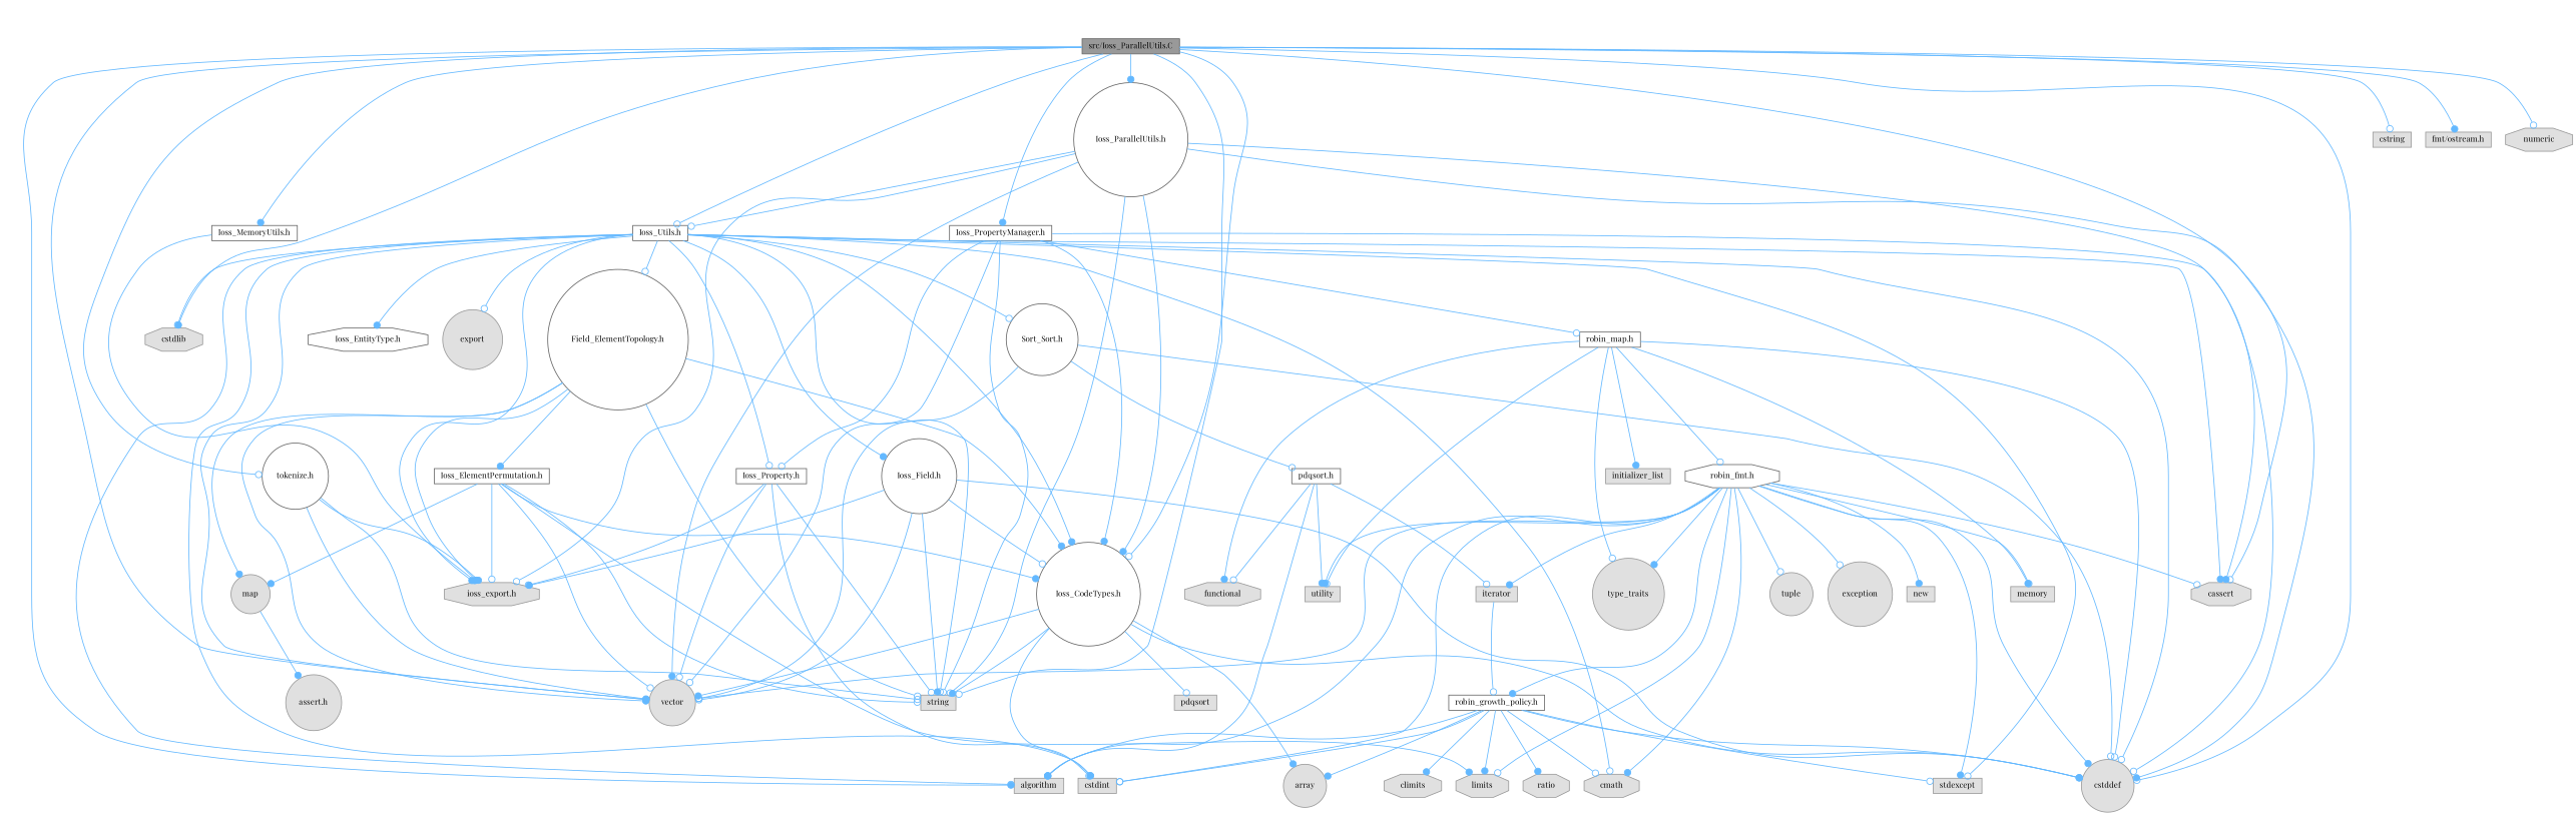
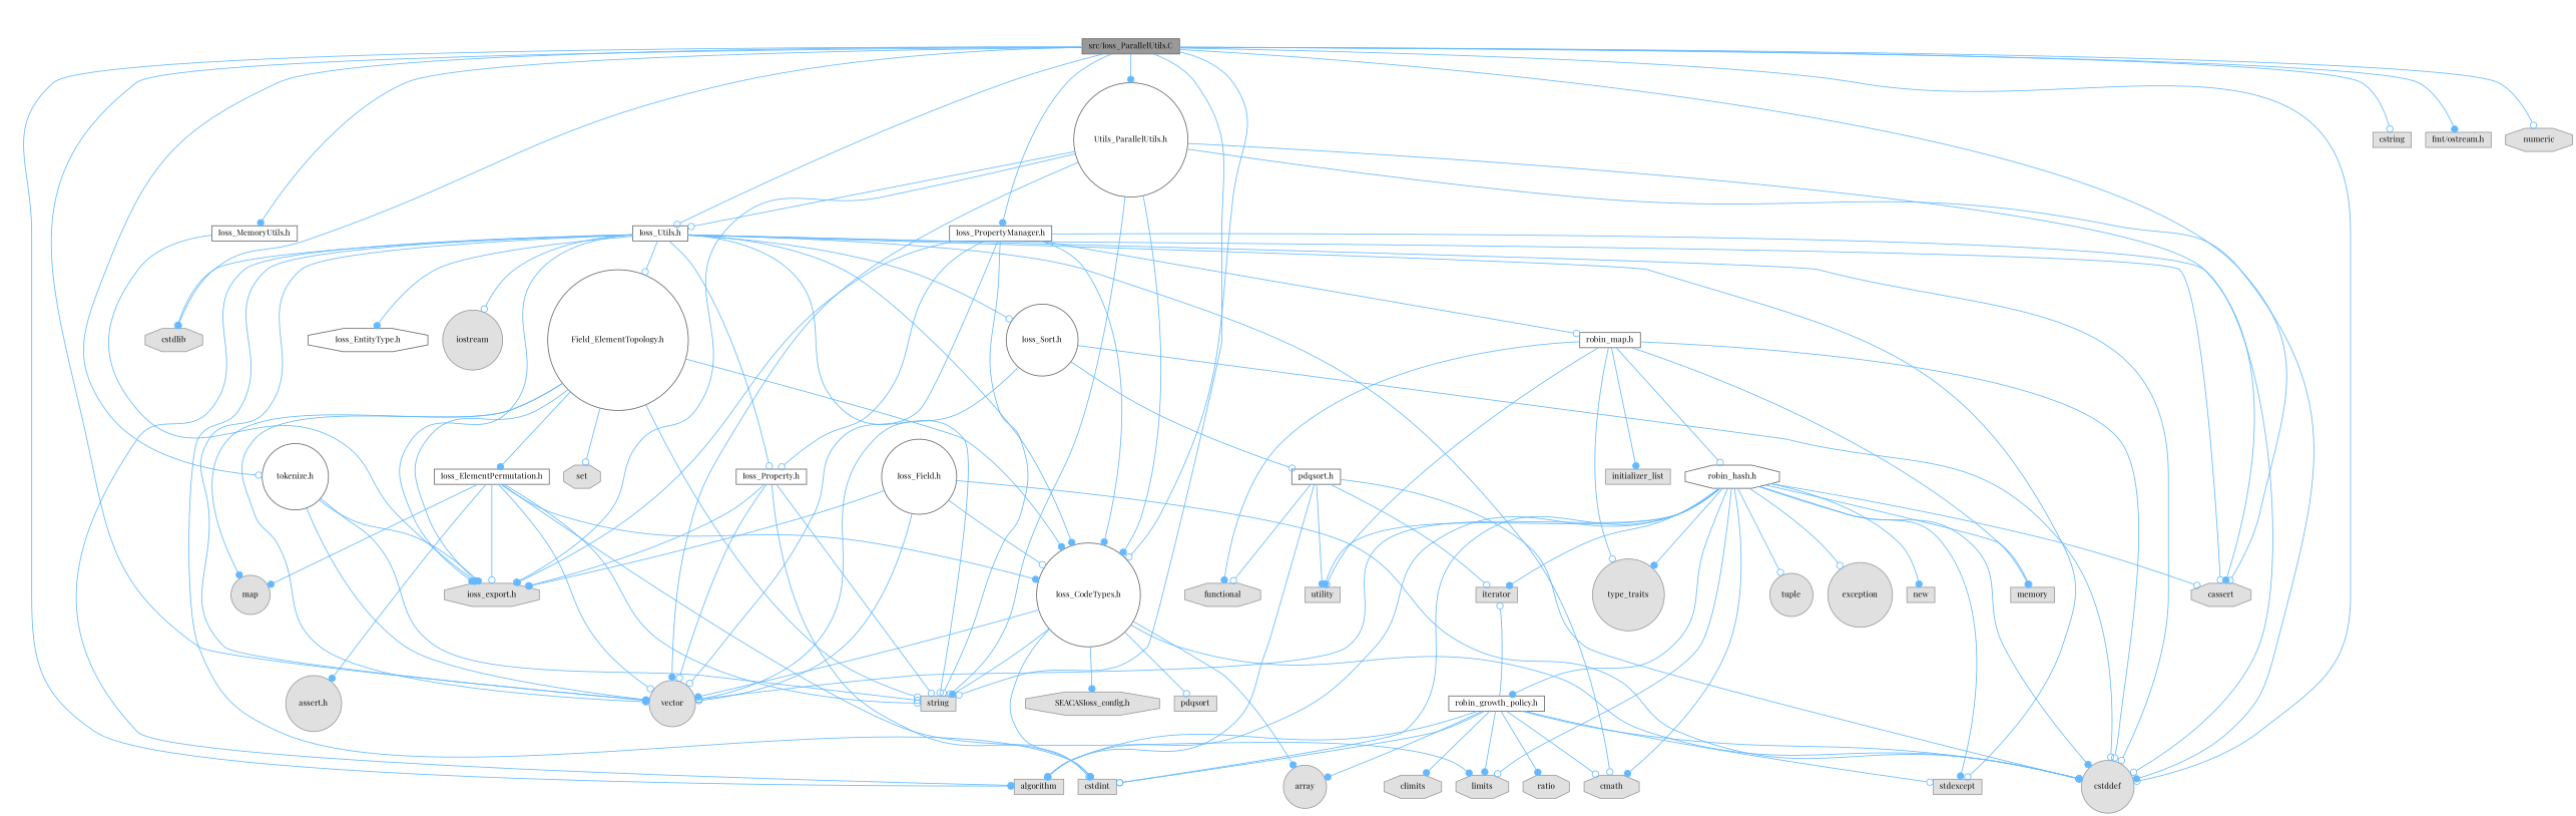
  digraph {
    fontname="Playfair Display"
    node [color=grey60 fillcolor="#E0E0E0" fontname="Playfair Display" fontsize=10 shape=box style=filled]
    edge [arrowhead=odot color=steelblue1 fontname="Playfair Display" fontsize=10 labelfontname=Helvetica labelfontsize=10 style=solid]
    n1 [color=gray40 fillcolor=grey60 fontcolor=black height=0.2 label="src/Ioss_ParallelUtils.C" width=0.4]
    n2 [color=grey40 fillcolor=white height=0.2 label="Ioss_CodeTypes.h" shape=circle width=0.4]
    n3 [height=0.2 label=cstddef shape=circle width=0.4]
    n4 [height=0.2 label=string width=0.4]
    n5 [height=0.2 label=vector shape=circle width=0.4]
    n6 [color=grey40 fillcolor=white height=0.2 label="Ioss_MemoryUtils.h" width=0.4]
-   n7 [color=grey40 fillcolor=white height=0.2 label="Ioss_ParallelUtils.h" shape=circle width=0.4]
+   n7 [color=grey40 fillcolor=white height=0.2 label="Utils_ParallelUtils.h" shape=circle width=0.4]
    n8 [color=grey40 fillcolor=white height=0.2 label="Ioss_Utils.h" width=0.4]
    n9 [height=0.2 label=algorithm width=0.4]
    n10 [height=0.2 label=cassert shape=octagon width=0.4]
    n11 [height=0.2 label=cstdlib shape=octagon width=0.4]
    n12 [color=grey40 fillcolor=white height=0.2 label="Ioss_PropertyManager.h" width=0.4]
    n13 [height=0.2 label=cstring width=0.4]
    n14 [height=0.2 label="fmt/ostream.h" width=0.4]
    n15 [height=0.2 label=numeric shape=octagon width=0.4]
    n16 [color=grey40 fillcolor=white height=0.2 label="tokenize.h" shape=circle width=0.4]
    n17 [height=0.2 label=array shape=circle width=0.4]
    n18 [height=0.2 label=cstdint width=0.4]
+   n19 [height=0.2 label="SEACASIoss_config.h" shape=octagon width=0.4]
    n20 [height=0.2 label=pdqsort width=0.4]
    n21 [height=0.2 label="ioss_export.h" shape=octagon width=0.4]
    n22 [color=grey40 fillcolor=white height=0.2 label="Field_ElementTopology.h" shape=circle width=0.4]
    n23 [color=grey40 fillcolor=white height=0.2 label="Ioss_EntityType.h" shape=octagon width=0.4]
    n24 [color=grey40 fillcolor=white height=0.2 label="Ioss_Field.h" shape=circle width=0.4]
    n25 [color=grey40 fillcolor=white height=0.2 label="Ioss_Property.h" width=0.4]
-   n26 [color=grey40 fillcolor=white height=0.2 label="Sort_Sort.h" shape=circle width=0.4]
+   n26 [color=grey40 fillcolor=white height=0.2 label="Ioss_Sort.h" shape=circle width=0.4]
    n27 [height=0.2 label=cmath shape=octagon width=0.4]
-   n28 [height=0.2 label=export shape=circle width=0.4]
+   n28 [height=0.2 label=iostream shape=circle width=0.4]
    n29 [height=0.2 label=stdexcept width=0.4]
    n30 [color=grey40 fillcolor=white height=0.2 label="robin_map.h" width=0.4]
    n31 [color=grey40 fillcolor=white height=0.2 label="Ioss_ElementPermutation.h" width=0.4]
    n32 [height=0.2 label=map shape=circle width=0.4]
+   n33 [height=0.2 label=set shape=octagon width=0.4]
    n34 [color=grey40 fillcolor=white height=0.2 label="pdqsort.h" width=0.4]
    n35 [height=0.2 label="assert.h" shape=circle width=0.4]
    n36 [height=0.2 label=limits shape=octagon width=0.4]
    n37 [height=0.2 label=functional shape=octagon width=0.4]
    n38 [height=0.2 label=iterator width=0.4]
    n39 [height=0.2 label=utility width=0.4]
    n40 [height=0.2 label=initializer_list width=0.4]
    n41 [height=0.2 label=memory width=0.4]
    n42 [height=0.2 label=type_traits shape=circle width=0.4]
-   n43 [color=grey40 fillcolor=white height=0.2 label="robin_fmt.h" shape=octagon width=0.4]
+   n43 [color=grey40 fillcolor=white height=0.2 label="robin_hash.h" shape=octagon width=0.4]
    n44 [height=0.2 label=exception shape=circle width=0.4]
    n45 [height=0.2 label=new width=0.4]
    n46 [height=0.2 label=tuple shape=circle width=0.4]
    n47 [color=grey40 fillcolor=white height=0.2 label="robin_growth_policy.h" width=0.4]
    n48 [height=0.2 label=climits shape=octagon width=0.4]
    n49 [height=0.2 label=ratio shape=octagon width=0.4]
    n1 -> n2
    n1 -> n3
    n1 -> n4
    n1 -> n5
    n1 -> n6 [arrowhead=dot]
    n1 -> n7 [arrowhead=dot]
    n1 -> n8
    n1 -> n9 [arrowhead=dot]
    n1 -> n10
    n1 -> n11 [arrowhead=dot]
    n1 -> n12 [arrowhead=dot]
    n1 -> n13
    n1 -> n14 [arrowhead=dot]
    n1 -> n15
    n1 -> n16
    n2 -> n3 [arrowhead=dot]
    n2 -> n4 [arrowhead=dot]
    n2 -> n5 [arrowhead=dot]
    n2 -> n17 [arrowhead=dot]
    n2 -> n18
+   n2 -> n19 [arrowhead=dot]
    n2 -> n20
    n6 -> n21 [arrowhead=dot]
    n7 -> n2 [arrowhead=dot]
    n7 -> n3 [arrowhead=dot]
    n7 -> n4
    n7 -> n5 [arrowhead=dot]
    n7 -> n8
    n7 -> n10 [arrowhead=dot]
    n7 -> n21
    n8 -> n2 [arrowhead=dot]
    n8 -> n3
    n8 -> n4
    n8 -> n5 [arrowhead=dot]
    n8 -> n9
-   n8 -> n10 [arrowhead=dot]
+   n8 -> n10
    n8 -> n11
    n8 -> n18 [arrowhead=dot]
    n8 -> n21 [arrowhead=dot]
    n8 -> n22
    n8 -> n23 [arrowhead=dot]
-   n8 -> n24 [arrowhead=dot]
    n8 -> n25
    n8 -> n26
    n8 -> n27
    n8 -> n28
    n8 -> n29
    n12 -> n2 [arrowhead=dot]
    n12 -> n3
    n12 -> n4
    n12 -> n5
+   n12 -> n21 [arrowhead=dot]
    n12 -> n25
    n12 -> n30
    n16 -> n4
    n16 -> n5
    n16 -> n21 [arrowhead=dot]
    n22 -> n2 [arrowhead=dot]
    n22 -> n4
    n22 -> n5 [arrowhead=dot]
    n22 -> n21 [arrowhead=dot]
    n22 -> n31 [arrowhead=dot]
    n22 -> n32 [arrowhead=dot]
+   n22 -> n33
    n24 -> n2
    n24 -> n3 [arrowhead=dot]
-   n24 -> n4 [arrowhead=dot]
    n24 -> n5
    n24 -> n21 [arrowhead=dot]
    n25 -> n4
    n25 -> n5
    n25 -> n18 [arrowhead=dot]
    n25 -> n21
    n26 -> n3
    n26 -> n5
    n26 -> n34
    n30 -> n3
    n30 -> n37 [arrowhead=dot]
    n30 -> n39
    n30 -> n40 [arrowhead=dot]
    n30 -> n41 [arrowhead=dot]
    n30 -> n42
    n30 -> n43
    n31 -> n2 [arrowhead=dot]
    n31 -> n4
    n31 -> n5
    n31 -> n21
    n31 -> n32 [arrowhead=dot]
-   n32 -> n35 [arrowhead=dot]
+   n31 -> n35 [arrowhead=dot]
    n31 -> n36 [arrowhead=dot]
+   n34 -> n3 [arrowhead=dot]
    n34 -> n9 [arrowhead=dot]
    n34 -> n37
    n34 -> n38
    n34 -> n39 [arrowhead=dot]
    n43 -> n3 [arrowhead=dot]
    n43 -> n5
    n43 -> n9
    n43 -> n10
    n43 -> n18
    n43 -> n27 [arrowhead=dot]
    n43 -> n29 [arrowhead=dot]
    n43 -> n36
    n43 -> n38 [arrowhead=dot]
    n43 -> n39 [arrowhead=dot]
    n43 -> n41
    n43 -> n42 [arrowhead=dot]
    n43 -> n44
    n43 -> n45 [arrowhead=dot]
    n43 -> n46
    n43 -> n47 [arrowhead=dot]
    n47 -> n3
    n47 -> n9 [arrowhead=dot]
    n47 -> n17 [arrowhead=dot]
    n47 -> n18
    n47 -> n27
    n47 -> n29
    n47 -> n36 [arrowhead=dot]
-   n38 -> n47
+   n47 -> n38
    n47 -> n48 [arrowhead=dot]
    n47 -> n49 [arrowhead=dot]
  }
